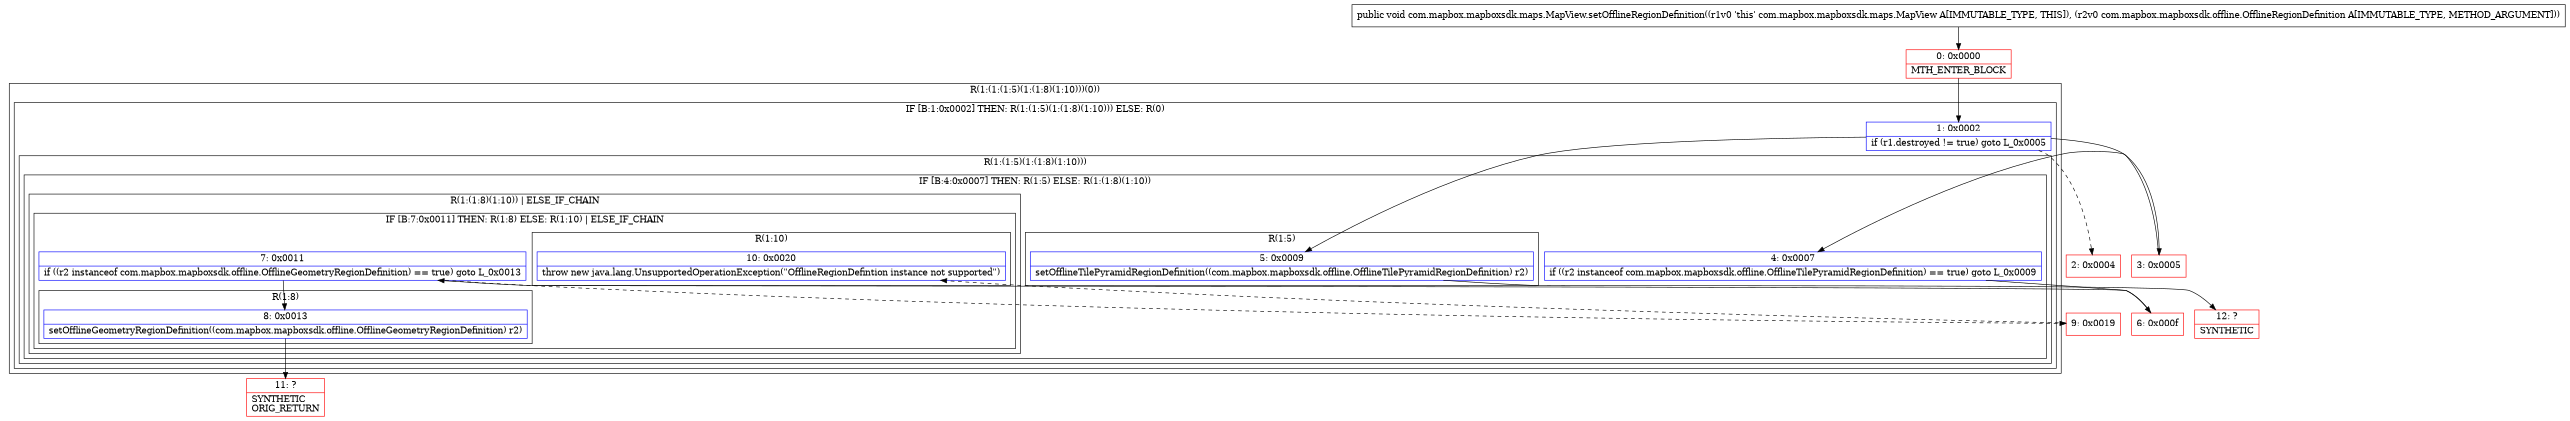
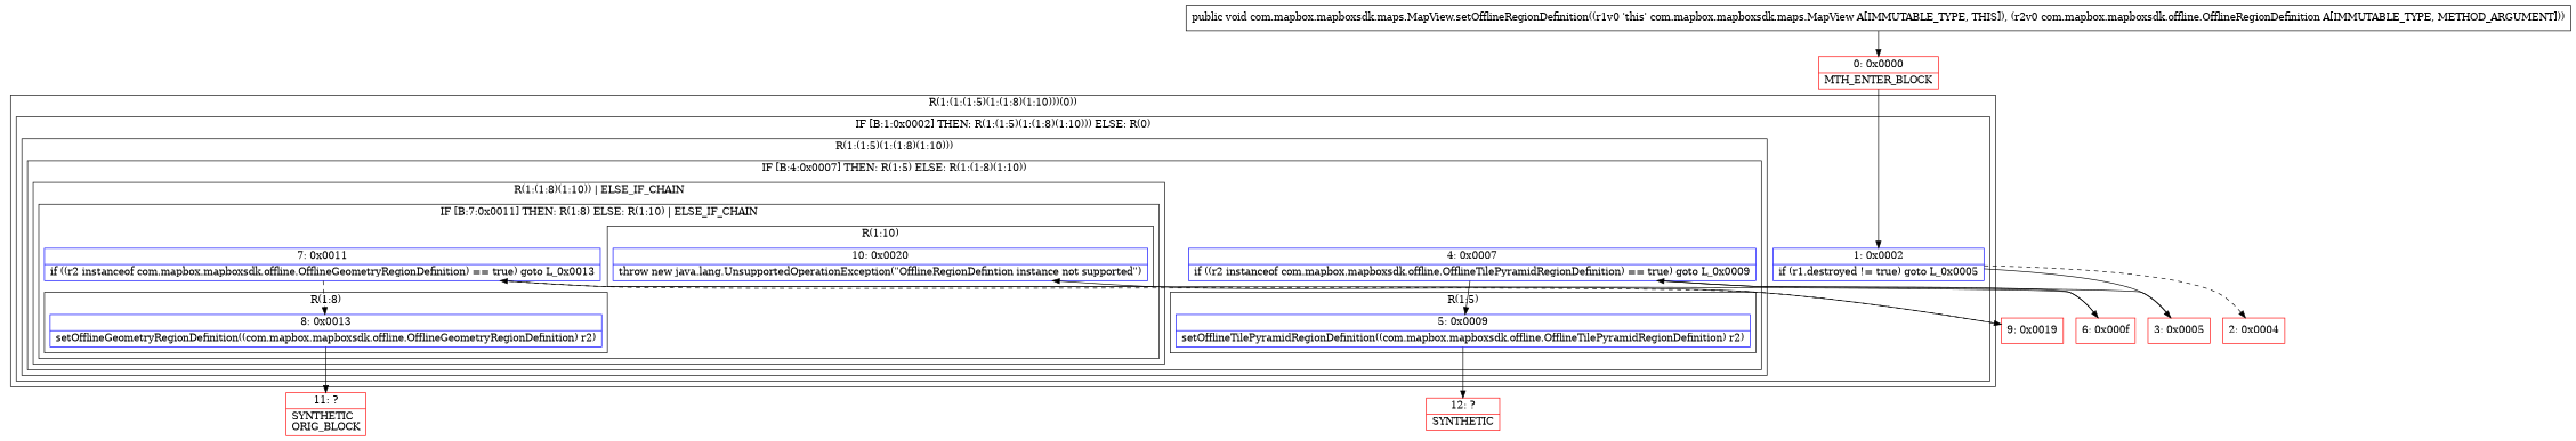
  digraph {
    node [color=red shape=record]
    n1 [color=blue label="{5\:\ 0x0009|setOfflineTilePyramidRegionDefinition((com.mapbox.mapboxsdk.offline.OfflineTilePyramidRegionDefinition) r2)\l}"]
    n2 [color=blue label="{8\:\ 0x0013|setOfflineGeometryRegionDefinition((com.mapbox.mapboxsdk.offline.OfflineGeometryRegionDefinition) r2)\l}"]
    n3 [color=blue label="{10\:\ 0x0020|throw new java.lang.UnsupportedOperationException(\"OfflineRegionDefintion instance not supported\")\l}"]
    n4 [color=blue label="{7\:\ 0x0011|if ((r2 instanceof com.mapbox.mapboxsdk.offline.OfflineGeometryRegionDefinition) == true) goto L_0x0013\l}"]
    n5 [color=blue label="{4\:\ 0x0007|if ((r2 instanceof com.mapbox.mapboxsdk.offline.OfflineTilePyramidRegionDefinition) == true) goto L_0x0009\l}"]
    n6 [color=blue label="{1\:\ 0x0002|if (r1.destroyed != true) goto L_0x0005\l}"]
    n7 [label="{12\:\ ?|SYNTHETIC\l}"]
-   n8 [label="{11\:\ ?|SYNTHETIC\lORIG_RETURN\l}"]
+   n8 [label="{11\:\ ?|SYNTHETIC\lORIG_BLOCK\l}"]
    n9 [label="{9\:\ 0x0019}"]
    n10 [label="{6\:\ 0x000f}"]
    n11 [label="{2\:\ 0x0004}"]
    n12 [label="{3\:\ 0x0005}"]
    n13 [label="{0\:\ 0x0000|MTH_ENTER_BLOCK\l}"]
    n14 [label="{public void com.mapbox.mapboxsdk.maps.MapView.setOfflineRegionDefinition((r1v0 'this' com.mapbox.mapboxsdk.maps.MapView A[IMMUTABLE_TYPE, THIS]), (r2v0 com.mapbox.mapboxsdk.offline.OfflineRegionDefinition A[IMMUTABLE_TYPE, METHOD_ARGUMENT])) }" color=""]
    subgraph cluster_1 {
      label="R(1:(1:(1:5)(1:(1:8)(1:10)))(0))"
      subgraph cluster_2 {
        label="IF [B:1:0x0002] THEN: R(1:(1:5)(1:(1:8)(1:10))) ELSE: R(0)"
        n6
        subgraph cluster_3 {
          label="R(1:(1:5)(1:(1:8)(1:10)))"
          subgraph cluster_4 {
            label="IF [B:4:0x0007] THEN: R(1:5) ELSE: R(1:(1:8)(1:10))"
            n5
            subgraph cluster_5 {
              label="R(1:5)"
              n1
            }
            subgraph cluster_6 {
              label="R(1:(1:8)(1:10)) | ELSE_IF_CHAIN\l"
              subgraph cluster_7 {
                label="IF [B:7:0x0011] THEN: R(1:8) ELSE: R(1:10) | ELSE_IF_CHAIN\l"
                n4
                subgraph cluster_8 {
                  label="R(1:8)"
                  n2
                }
                subgraph cluster_9 {
                  label="R(1:10)"
                  n3
                }
              }
            }
          }
        }
        subgraph cluster_10 {
          label="R(0)"
        }
      }
    }
    n1 -> n7
    n2 -> n8
-   n4 -> n2
+   n4 -> n2 [style=dashed]
    n4 -> n9 [style=dashed]
-   n6 -> n1
+   n5 -> n1
    n5 -> n10 [style=solid]
    n6 -> n11 [style=dashed]
    n6 -> n12
-   n9 -> n3 [style=dashed]
+   n9 -> n3
    n10 -> n4
    n12 -> n5
    n13 -> n6
    n14 -> n13
  }
